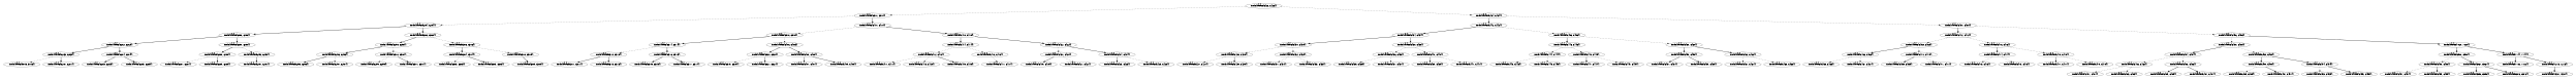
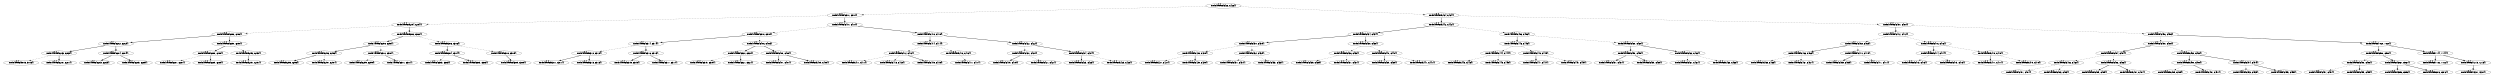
  digraph {
    edge [style=bold]
    n1 [label="Node{data=[6426, 6426]}"]
    n2 [label="Node{data=[6310, 6310]}"]
    n3 [label="Node{data=[6464, 6464]}"]
    n4 [label="Node{data=[6294, 6294]}"]
    n5 [label="Node{data=[6410, 6410]}"]
    n6 [label="Node{data=[6442, 6442]}"]
    n7 [label="Node{data=[6480, 6480]}"]
    n8 [label="Node{data=[6286, 6286]}"]
    n9 [label="Node{data=[6302, 6302]}"]
    n10 [label="Node{data=[6318, 6318]}"]
    n11 [label="Node{data=[6418, 6418]}"]
    n12 [label="Node{data=[6282, 6282]}"]
    n13 [label="Node{data=[6290, 6290]}"]
    n14 [label="Node{data=[6298, 6298]}"]
    n15 [label="Node{data=[6306, 6306]}"]
    n16 [label="Node{data=[6263, 6263]}"]
    n17 [label="Node{data=[6284, 6284]}"]
    n18 [label="Node{data=[6288, 6288]}"]
    n19 [label="Node{data=[6292, 6292]}"]
    n20 [label="Node{data=[5003, 5003]}"]
    n21 [label="Node{data=[6281, 6281]}"]
    n22 [label="Node{data=[6283, 6283]}"]
    n23 [label="Node{data=[6285, 6285]}"]
    n24 [label="Node{data=[6287, 6287]}"]
    n25 [label="Node{data=[6289, 6289]}"]
    n26 [label="Node{data=[6291, 6291]}"]
    n27 [label="Node{data=[6296, 6296]}"]
    n28 [label="Node{data=[6300, 6300]}"]
    n29 [label="Node{data=[6304, 6304]}"]
    n30 [label="Node{data=[6308, 6308]}"]
    n31 [label="Node{data=[6295, 6295]}"]
    n32 [label="Node{data=[6297, 6297]}"]
    n33 [label="Node{data=[6299, 6299]}"]
    n34 [label="Node{data=[6301, 6301]}"]
    n35 [label="Node{data=[6303, 6303]}"]
    n36 [label="Node{data=[6305, 6305]}"]
    n37 [label="Node{data=[6309, 6309]}"]
    n38 [label="Node{data=[6314, 6314]}"]
    n39 [label="Node{data=[6406, 6406]}"]
    n40 [label="Node{data=[6414, 6414]}"]
    n41 [label="Node{data=[6422, 6422]}"]
    n42 [label="Node{data=[6312, 6312]}"]
    n43 [label="Node{data=[6316, 6316]}"]
    n44 [label="Node{data=[6320, 6320]}"]
    n45 [label="Node{data=[6408, 6408]}"]
    n46 [label="Node{data=[6311, 6311]}"]
    n47 [label="Node{data=[6313, 6313]}"]
    n48 [label="Node{data=[6315, 6315]}"]
    n49 [label="Node{data=[6317, 6317]}"]
    n50 [label="Node{data=[6319, 6319]}"]
    n51 [label="Node{data=[6321, 6321]}"]
    n52 [label="Node{data=[6407, 6407]}"]
    n53 [label="Node{data=[6409, 6409]}"]
    n54 [label="Node{data=[6412, 6412]}"]
    n55 [label="Node{data=[6416, 6416]}"]
    n56 [label="Node{data=[6420, 6420]}"]
    n57 [label="Node{data=[6424, 6424]}"]
    n58 [label="Node{data=[6411, 6411]}"]
    n59 [label="Node{data=[6413, 6413]}"]
    n60 [label="Node{data=[6415, 6415]}"]
    n61 [label="Node{data=[6417, 6417]}"]
    n62 [label="Node{data=[6419, 6419]}"]
    n63 [label="Node{data=[6421, 6421]}"]
    n64 [label="Node{data=[6423, 6423]}"]
    n65 [label="Node{data=[6425, 6425]}"]
    n66 [label="Node{data=[6434, 6434]}"]
    n67 [label="Node{data=[6456, 6456]}"]
    n68 [label="Node{data=[6472, 6472]}"]
    n69 [label="Node{data=[6496, 6496]}"]
    n70 [label="Node{data=[6430, 6430]}"]
    n71 [label="Node{data=[6438, 6438]}"]
    n72 [label="Node{data=[6446, 6446]}"]
    n73 [label="Node{data=[6460, 6460]}"]
    n74 [label="Node{data=[6428, 6428]}"]
    n75 [label="Node{data=[6432, 6432]}"]
    n76 [label="Node{data=[6436, 6436]}"]
    n77 [label="Node{data=[6440, 6440]}"]
    n78 [label="Node{data=[6427, 6427]}"]
    n79 [label="Node{data=[6429, 6429]}"]
    n80 [label="Node{data=[6431, 6431]}"]
    n81 [label="Node{data=[6433, 6433]}"]
    n82 [label="Node{data=[6435, 6435]}"]
    n83 [label="Node{data=[6437, 6437]}"]
    n84 [label="Node{data=[6439, 6439]}"]
    n85 [label="Node{data=[6441, 6441]}"]
    n86 [label="Node{data=[6444, 6444]}"]
    n87 [label="Node{data=[6448, 6448]}"]
    n88 [label="Node{data=[6458, 6458]}"]
    n89 [label="Node{data=[6462, 6462]}"]
    n90 [label="Node{data=[6443, 6443]}"]
    n91 [label="Node{data=[6445, 6445]}"]
    n92 [label="Node{data=[6447, 6447]}"]
    n93 [label="Node{data=[6449, 6449]}"]
    n94 [label="Node{data=[6457, 6457]}"]
    n95 [label="Node{data=[6459, 6459]}"]
    n96 [label="Node{data=[6461, 6461]}"]
    n97 [label="Node{data=[6463, 6463]}"]
    n98 [label="Node{data=[6468, 6468]}"]
    n99 [label="Node{data=[6476, 6476]}"]
    n100 [label="Node{data=[6488, 6488]}"]
    n101 [label="Node{data=[7020, 7020]}"]
    n102 [label="Node{data=[6466, 6466]}"]
    n103 [label="Node{data=[6470, 6470]}"]
    n104 [label="Node{data=[6474, 6474]}"]
    n105 [label="Node{data=[6478, 6478]}"]
    n106 [label="Node{data=[6465, 6465]}"]
    n107 [label="Node{data=[6467, 6467]}"]
    n108 [label="Node{data=[6469, 6469]}"]
    n109 [label="Node{data=[6471, 6471]}"]
    n110 [label="Node{data=[6473, 6473]}"]
    n111 [label="Node{data=[6475, 6475]}"]
    n112 [label="Node{data=[6477, 6477]}"]
    n113 [label="Node{data=[6479, 6479]}"]
    n114 [label="Node{data=[6484, 6484]}"]
    n115 [label="Node{data=[6492, 6492]}"]
    n116 [label="Node{data=[6500, 6500]}"]
    n117 [label="Node{data=[7144, 7144]}"]
    n118 [label="Node{data=[6482, 6482]}"]
    n119 [label="Node{data=[6486, 6486]}"]
    n120 [label="Node{data=[6490, 6490]}"]
    n121 [label="Node{data=[6494, 6494]}"]
    n122 [label="Node{data=[6481, 6481]}"]
    n123 [label="Node{data=[6483, 6483]}"]
    n124 [label="Node{data=[6485, 6485]}"]
    n125 [label="Node{data=[6487, 6487]}"]
    n126 [label="Node{data=[6489, 6489]}"]
    n127 [label="Node{data=[6491, 6491]}"]
    n128 [label="Node{data=[6493, 6493]}"]
    n129 [label="Node{data=[6495, 6495]}"]
    n130 [label="Node{data=[6498, 6498]}"]
    n131 [label="Node{data=[6967, 6967]}"]
    n132 [label="Node{data=[7102, 7102]}"]
    n133 [label="Node{data=[7213, 7213]}"]
    n134 [label="Node{data=[6497, 6497]}"]
    n135 [label="Node{data=[6499, 6499]}"]
    n136 [label="Node{data=[6596, 6596]}"]
    n137 [label="Node{data=[6976, 6976]}"]
    n138 [label="Node{data=[7331, 7331]}"]
    n1 -> n2 [style=dashed]
    n1 -> n3 [style=dashed]
    n2 -> n4 [style=dashed]
    n2 -> n5
    n3 -> n6
    n3 -> n7 [style=dashed]
-   n4 -> n8
+   n4 -> n8 [style=dashed]
    n4 -> n9
    n5 -> n10 [style=dashed]
    n5 -> n11
    n6 -> n66
    n6 -> n67 [style=dashed]
    n7 -> n68
    n7 -> n69 [style=dashed]
    n8 -> n12
    n8 -> n13
    n9 -> n14
    n9 -> n15 [style=dashed]
    n10 -> n38
    n10 -> n39 [style=dashed]
    n11 -> n40
    n11 -> n41
    n12 -> n16
    n12 -> n17
    n13 -> n18
    n13 -> n19 [style=dashed]
    n14 -> n27
    n14 -> n28 [style=dashed]
    n15 -> n29
    n15 -> n30 [style=dashed]
    n16 -> n20 [style=dashed]
    n16 -> n21
    n17 -> n22
    n17 -> n23
    n18 -> n24 [style=dashed]
    n18 -> n25
    n19 -> n26
    n27 -> n31
    n27 -> n32 [style=dashed]
    n28 -> n33 [style=dashed]
    n28 -> n34
    n29 -> n35 [style=dashed]
    n29 -> n36
    n30 -> n37
    n38 -> n42 [style=dashed]
    n38 -> n43
    n39 -> n44
    n39 -> n45
    n40 -> n54 [style=dashed]
    n40 -> n55 [style=dashed]
    n41 -> n56 [style=dashed]
    n41 -> n57
    n42 -> n46
    n42 -> n47
    n43 -> n48
    n43 -> n49
    n44 -> n50 [style=dashed]
    n44 -> n51
    n45 -> n52
    n45 -> n53
    n54 -> n58 [style=dashed]
    n54 -> n59 [style=dashed]
    n54 -> n60
    n55 -> n61 [style=dashed]
    n56 -> n62
    n56 -> n63 [style=dashed]
    n57 -> n64
    n57 -> n65 [style=dashed]
    n66 -> n70
    n66 -> n71
    n67 -> n72
    n67 -> n73 [style=dashed]
    n68 -> n98 [style=dashed]
    n68 -> n99 [style=dashed]
    n69 -> n100 [style=dashed]
    n69 -> n101
    n70 -> n74 [style=dashed]
    n70 -> n75 [style=dashed]
    n71 -> n76 [style=dashed]
    n71 -> n77 [style=dashed]
    n72 -> n86 [style=dashed]
    n72 -> n87 [style=dashed]
    n73 -> n88
    n73 -> n89
    n74 -> n78 [style=dashed]
    n74 -> n79
    n75 -> n80 [style=dashed]
    n75 -> n81 [style=dashed]
    n76 -> n82 [style=dashed]
    n76 -> n83 [style=dashed]
    n77 -> n84
    n77 -> n85 [style=dashed]
    n86 -> n90 [style=dashed]
    n86 -> n91 [style=dashed]
    n87 -> n92
    n87 -> n93 [style=dashed]
    n88 -> n94
    n88 -> n95
    n89 -> n96 [style=dashed]
    n89 -> n97 [style=dashed]
    n98 -> n102
    n98 -> n103 [style=dashed]
    n99 -> n104
    n99 -> n105 [style=dashed]
    n100 -> n114
    n100 -> n115 [style=dashed]
    n101 -> n116
    n101 -> n117
    n102 -> n106 [style=dashed]
    n102 -> n107 [style=dashed]
    n103 -> n108
    n103 -> n109 [style=dashed]
    n104 -> n110 [style=dashed]
    n104 -> n111 [style=dashed]
    n105 -> n112
    n105 -> n113 [style=dashed]
    n114 -> n118 [style=dashed]
    n114 -> n119 [style=dashed]
    n115 -> n120
    n115 -> n121
    n116 -> n130 [style=dashed]
    n116 -> n131
    n117 -> n132
    n117 -> n133
    n118 -> n122 [style=dashed]
    n118 -> n123 [style=dashed]
    n119 -> n124
    n119 -> n125
    n120 -> n126 [style=dashed]
    n120 -> n127
    n121 -> n128 [style=dashed]
    n121 -> n129
    n130 -> n134 [style=dashed]
    n130 -> n135
    n131 -> n136
    n131 -> n137
    n133 -> n138
  }
